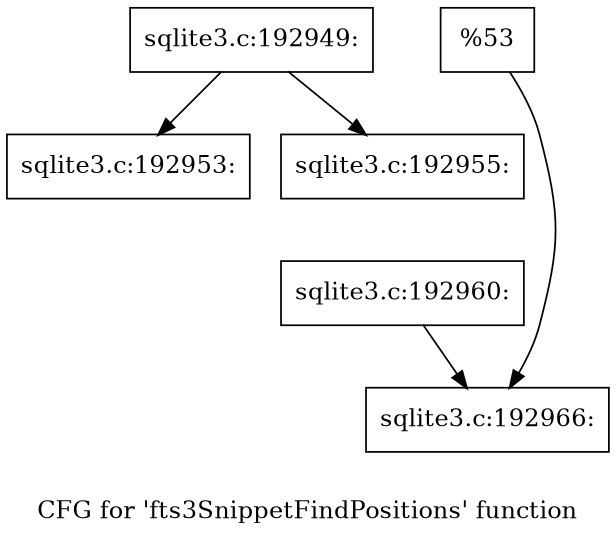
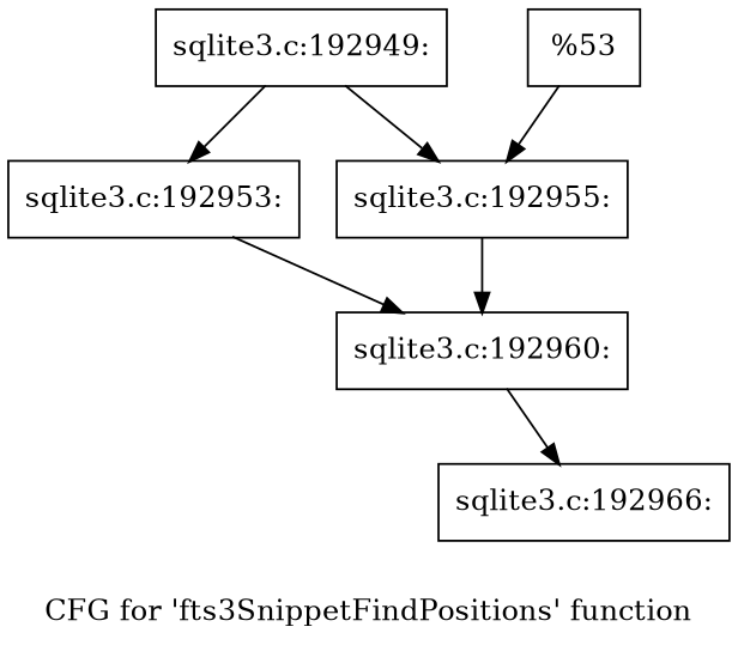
  digraph {
    label="CFG for 'fts3SnippetFindPositions' function"
    node [shape=record]
    n1 [label="{sqlite3.c:192949:}"]
    n2 [label="{sqlite3.c:192953:}"]
    n3 [label="{sqlite3.c:192955:}"]
    n4 [label="{%53}"]
    n5 [label="{sqlite3.c:192966:}"]
    n6 [label="{sqlite3.c:192960:}"]
    n1 -> n2
    n1 -> n3
-   n4 -> n5
+   n2 -> n6
+   n3 -> n6
+   n4 -> n3
    n6 -> n5
  }
